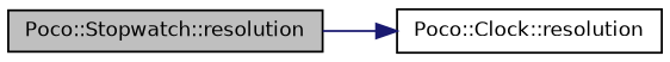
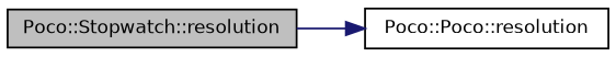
  digraph {
    rankdir=LR
    node [color=black fontname=Helvetica fontsize=10 shape=record style=filled]
    n1 [fillcolor=grey75 fontcolor=black height=0.2 label="Poco::Stopwatch::resolution" width=0.4]
-   n2 [fillcolor=white height=0.2 label="Poco::Clock::resolution" width=0.4]
+   n2 [fillcolor=white height=0.2 label="Poco::Poco::resolution" width=0.4]
    n1 -> n2 [color=midnightblue fontname=Helvetica fontsize=10 labelfontname=Helvetica labelfontsize=10 style=solid]
  }
